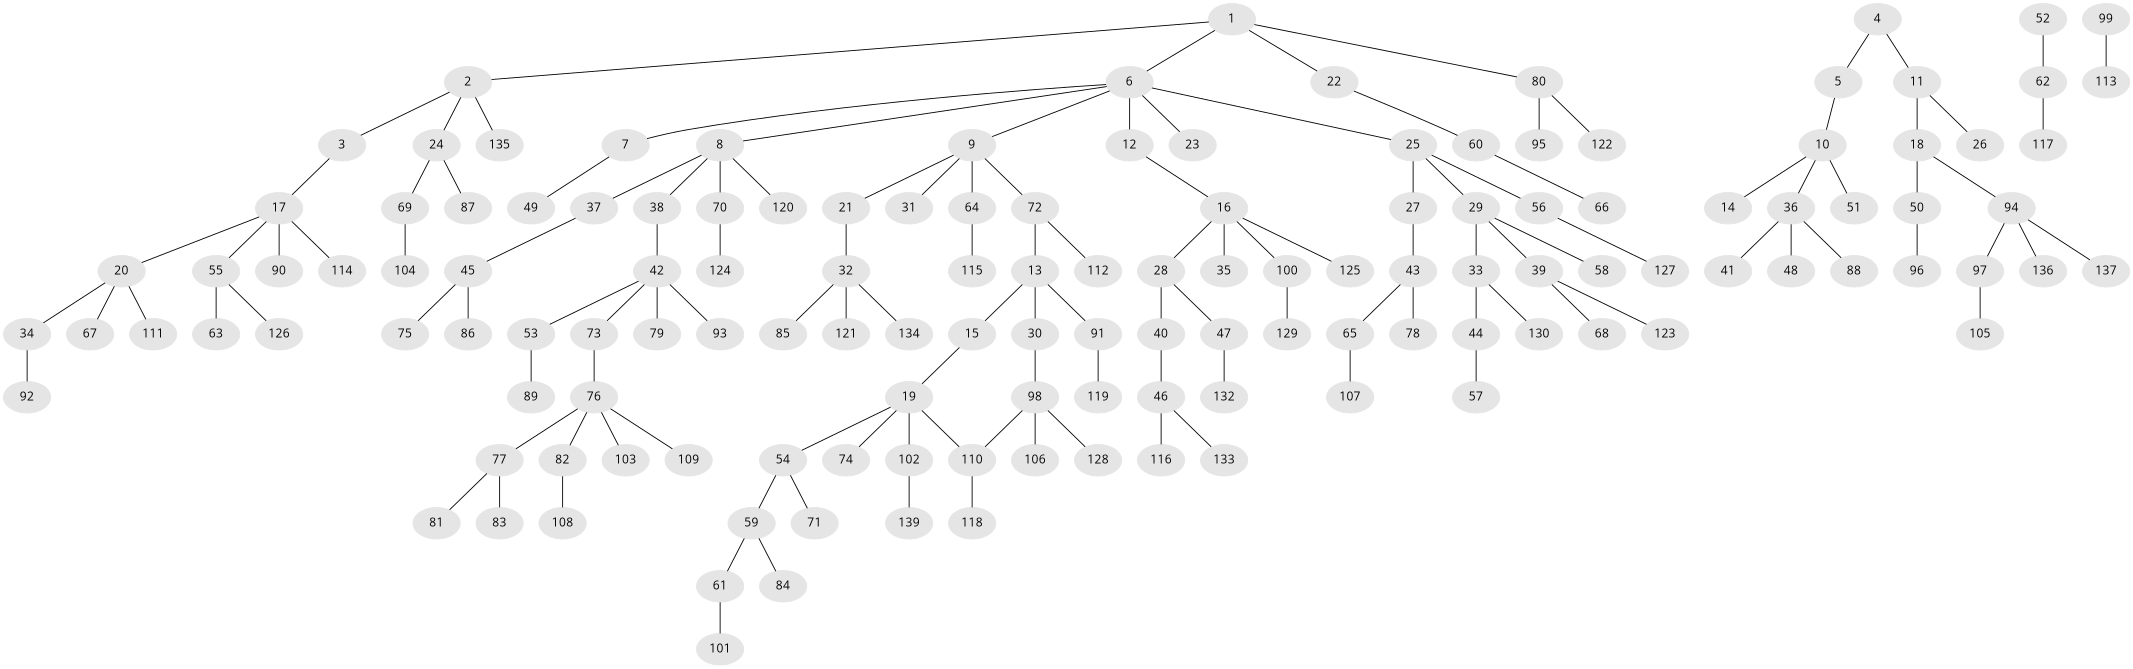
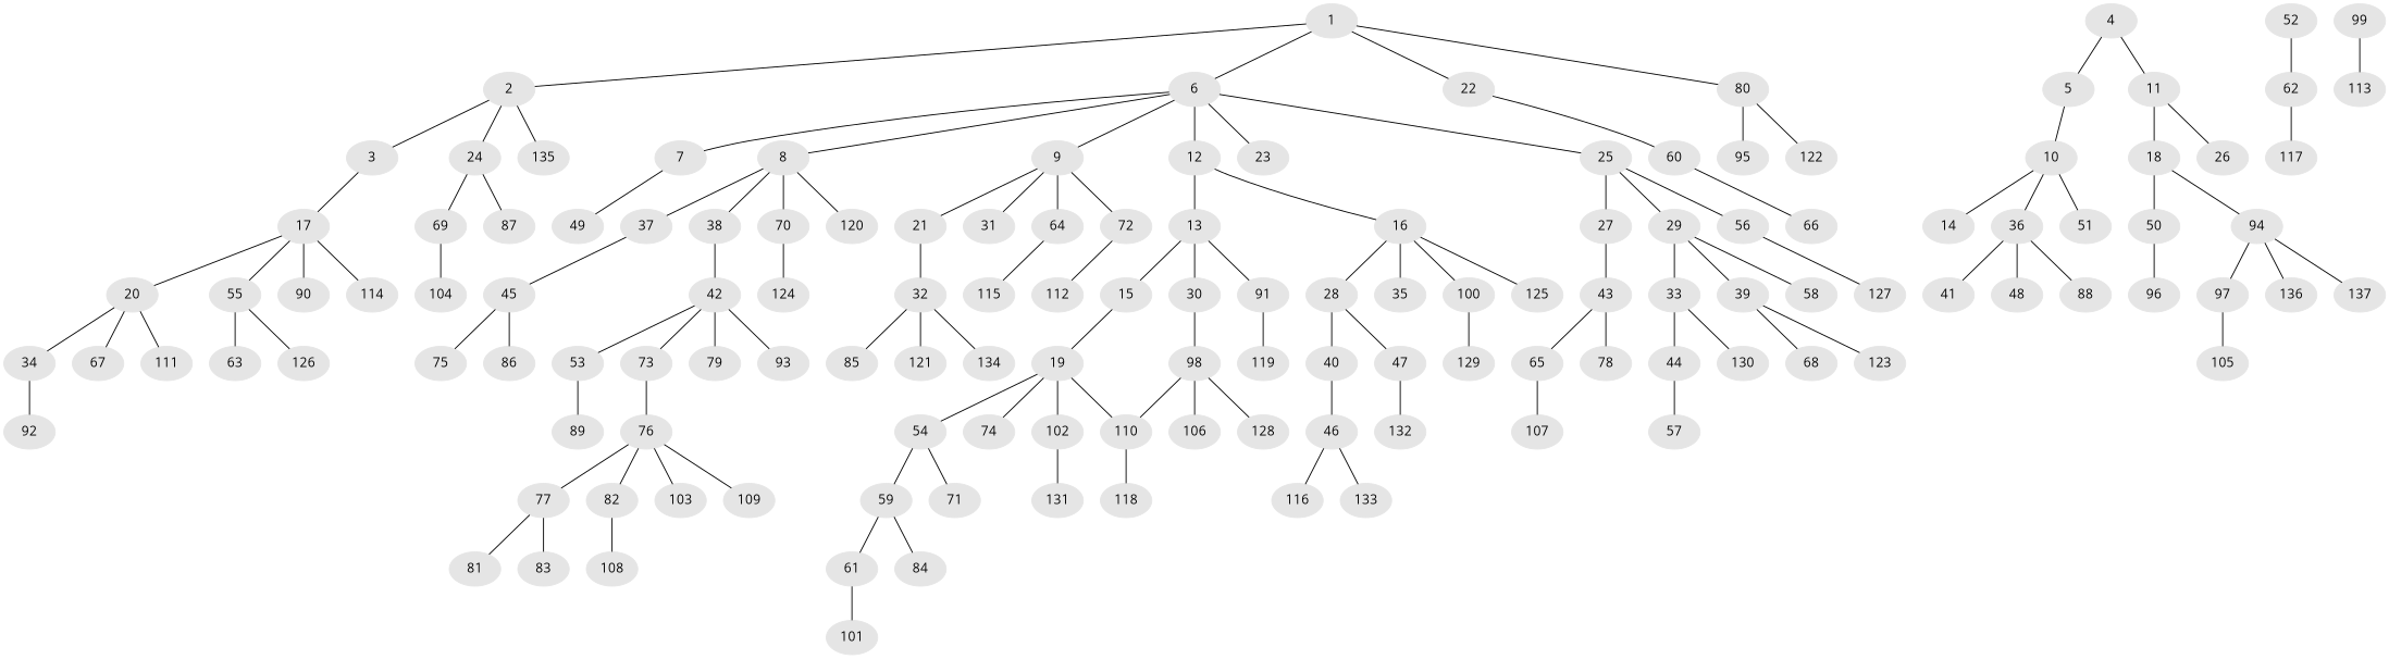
  graph {
    fontname="Open Sans"
    node [color=gray90 fontname="Open Sans" style=filled]
    edge [fontname="Open Sans"]
    1
    2
    6
    22
    80
    3
    24
    135
    4
    5
    11
    7
    8
    9
    12
    23
    25
    60
    95
    122
    17
    69
    87
    20
    55
    90
    114
    10
    18
    26
    14
    36
    51
    49
    37
    38
    70
    120
    21
    31
    64
    72
    13
    16
    27
    29
    56
    45
    42
    124
    32
    115
    112
    41
    48
    88
    50
    94
    15
    30
    91
    28
    35
    100
    125
    19
    98
    119
    54
    74
    102
    110
    40
    47
    129
    34
    67
    111
    63
    126
    96
    97
    136
    137
    59
    71
-   131 [label=139]
+   131
    118
    92
    85
    121
    134
    66
    104
    43
    33
    39
    58
    127
    65
    78
    46
    132
    44
    130
    68
    123
    106
    128
    57
    75
    86
    52
    62
    53
    73
    79
    93
    116
    133
    89
    76
    107
    117
    61
    84
    101
    77
    82
    103
    109
    81
    83
    108
    105
    99
    113
    1 -- 2
    1 -- 6
    1 -- 22
    1 -- 80
    2 -- 3
    2 -- 24
    2 -- 135
    6 -- 7
    6 -- 8
    6 -- 9
    6 -- 12
    6 -- 23
    6 -- 25
    22 -- 60
    80 -- 95
    80 -- 122
    3 -- 17
    24 -- 69
    24 -- 87
    4 -- 5
    4 -- 11
    5 -- 10
    11 -- 18
    11 -- 26
    7 -- 49
    8 -- 37
    8 -- 38
    8 -- 70
    8 -- 120
    9 -- 21
    9 -- 31
    9 -- 64
    9 -- 72
-   72 -- 13
+   12 -- 13
    12 -- 16
    25 -- 27
    25 -- 29
    25 -- 56
    60 -- 66
    17 -- 20
    17 -- 55
    17 -- 90
    17 -- 114
    69 -- 104
    20 -- 34
    20 -- 67
    20 -- 111
    55 -- 63
    55 -- 126
    10 -- 14
    10 -- 36
    10 -- 51
    18 -- 50
    18 -- 94
    36 -- 41
    36 -- 48
    36 -- 88
    37 -- 45
    38 -- 42
    70 -- 124
    21 -- 32
    64 -- 115
    72 -- 112
    13 -- 15
    13 -- 30
    13 -- 91
    16 -- 28
    16 -- 35
    16 -- 100
    16 -- 125
    27 -- 43
    29 -- 33
    29 -- 39
    29 -- 58
    56 -- 127
    45 -- 75
    45 -- 86
    42 -- 53
    42 -- 73
    42 -- 79
    42 -- 93
    32 -- 85
    32 -- 121
    32 -- 134
    50 -- 96
    94 -- 97
    94 -- 136
    94 -- 137
    15 -- 19
    30 -- 98
    91 -- 119
    28 -- 40
    28 -- 47
    100 -- 129
    19 -- 54
    19 -- 74
    19 -- 102
    19 -- 110
    98 -- 110
    98 -- 106
    98 -- 128
    54 -- 59
    54 -- 71
    102 -- 131
    110 -- 118
    40 -- 46
    47 -- 132
    34 -- 92
    97 -- 105
    59 -- 61
    59 -- 84
    43 -- 65
    43 -- 78
    33 -- 44
    33 -- 130
    39 -- 68
    39 -- 123
    65 -- 107
    46 -- 116
    46 -- 133
    44 -- 57
    52 -- 62
    62 -- 117
    53 -- 89
    73 -- 76
    76 -- 77
    76 -- 82
    76 -- 103
    76 -- 109
    61 -- 101
    77 -- 81
    77 -- 83
    82 -- 108
    99 -- 113
  }
